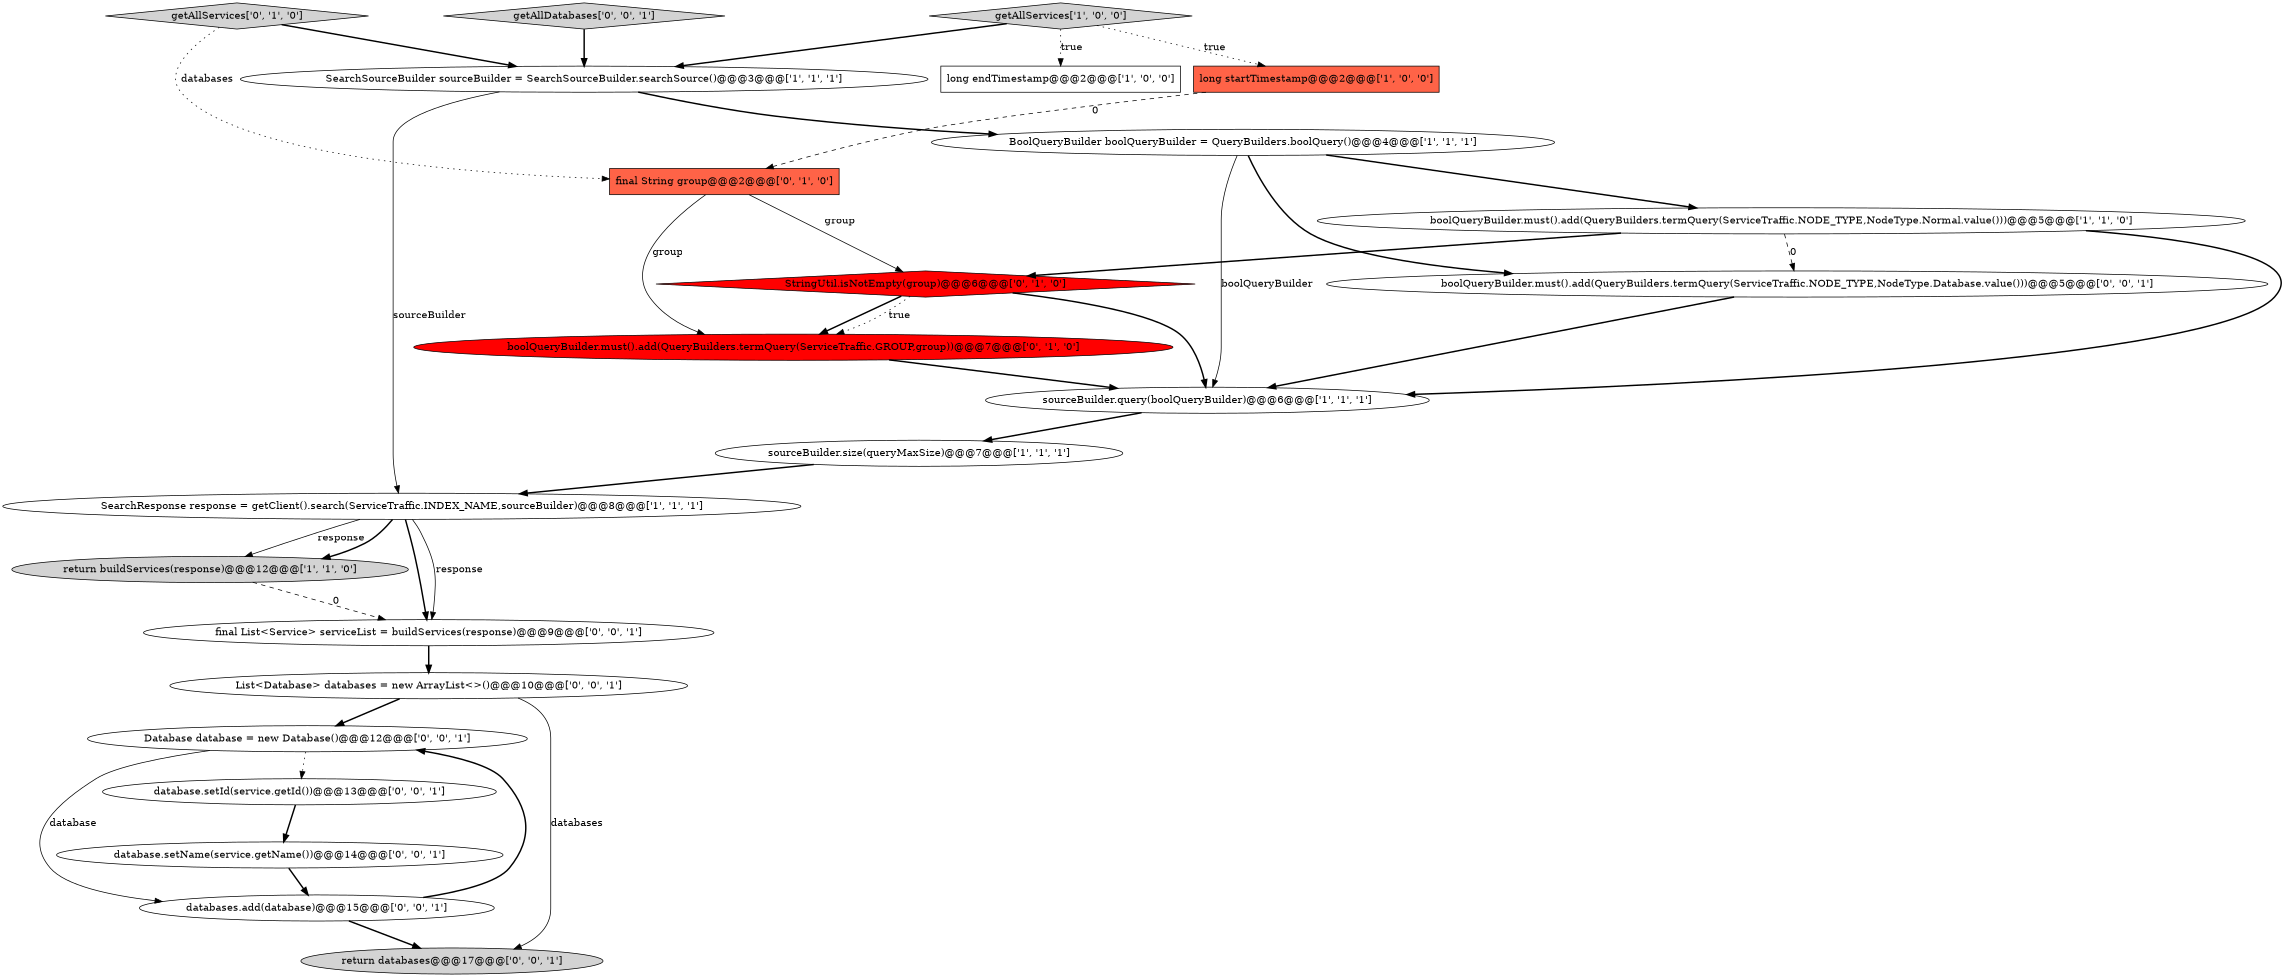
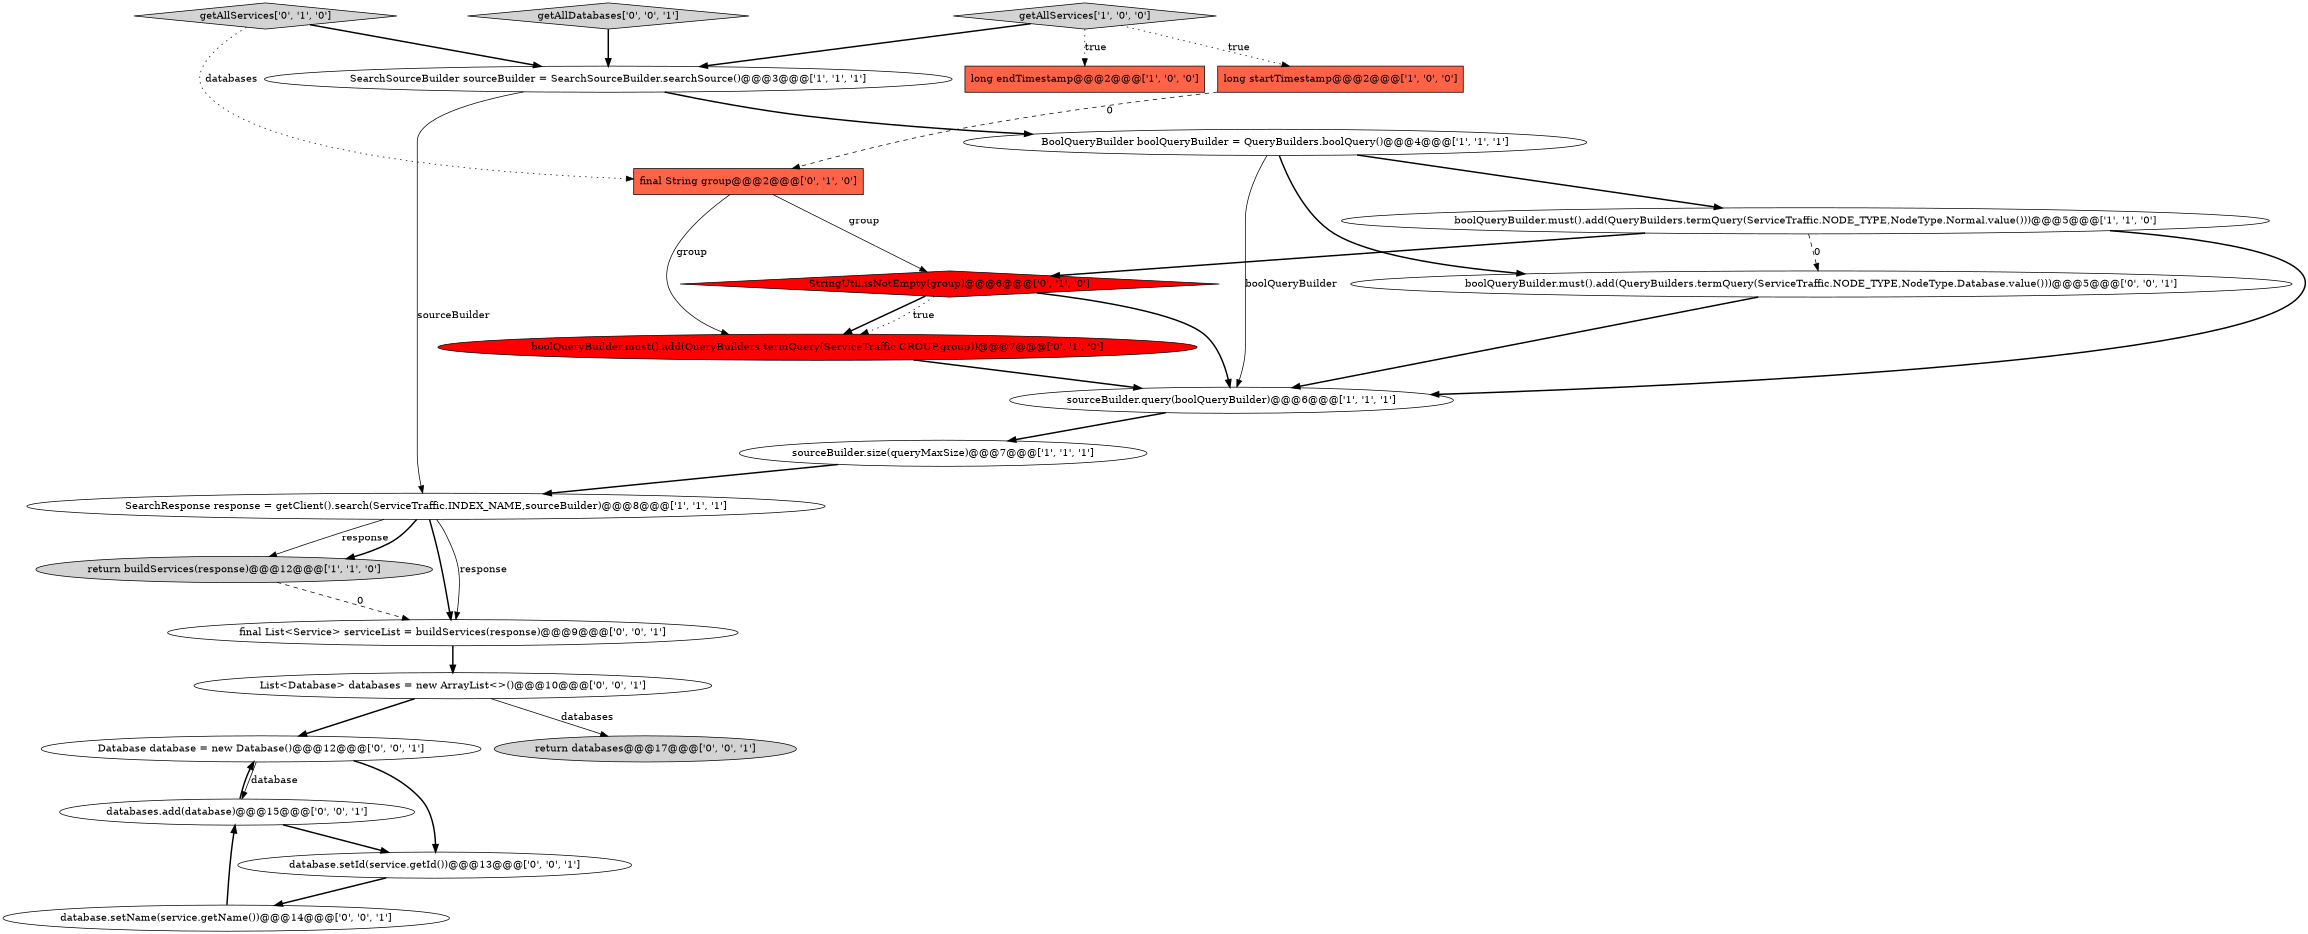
  digraph {
    node [fillcolor=white shape=ellipse style=filled]
    edge [style=bold]
    n1 [fillcolor=tomato label="final String group@@@2@@@['0', '1', '0']" shape=box]
    n2 [fillcolor=red label="StringUtil.isNotEmpty(group)@@@6@@@['0', '1', '0']" shape=diamond]
    n3 [fillcolor=red label="boolQueryBuilder.must().add(QueryBuilders.termQuery(ServiceTraffic.GROUP,group))@@@7@@@['0', '1', '0']"]
    n4 [label="sourceBuilder.query(boolQueryBuilder)@@@6@@@['1', '1', '1']"]
    n5 [fillcolor=lightgray label="getAllDatabases['0', '0', '1']" shape=diamond]
    n6 [label="SearchSourceBuilder sourceBuilder = SearchSourceBuilder.searchSource()@@@3@@@['1', '1', '1']"]
    n7 [label="SearchResponse response = getClient().search(ServiceTraffic.INDEX_NAME,sourceBuilder)@@@8@@@['1', '1', '1']"]
    n8 [label="BoolQueryBuilder boolQueryBuilder = QueryBuilders.boolQuery()@@@4@@@['1', '1', '1']"]
    n9 [fillcolor=lightgray label="return buildServices(response)@@@12@@@['1', '1', '0']"]
    n10 [label="final List<Service> serviceList = buildServices(response)@@@9@@@['0', '0', '1']"]
    n11 [label="List<Database> databases = new ArrayList<>()@@@10@@@['0', '0', '1']"]
    n12 [label="Database database = new Database()@@@12@@@['0', '0', '1']"]
    n13 [fillcolor=lightgray label="return databases@@@17@@@['0', '0', '1']"]
    n14 [label="databases.add(database)@@@15@@@['0', '0', '1']"]
    n15 [label="database.setId(service.getId())@@@13@@@['0', '0', '1']"]
    n16 [label="sourceBuilder.size(queryMaxSize)@@@7@@@['1', '1', '1']"]
    n17 [label="boolQueryBuilder.must().add(QueryBuilders.termQuery(ServiceTraffic.NODE_TYPE,NodeType.Normal.value()))@@@5@@@['1', '1', '0']"]
    n18 [label="boolQueryBuilder.must().add(QueryBuilders.termQuery(ServiceTraffic.NODE_TYPE,NodeType.Database.value()))@@@5@@@['0', '0', '1']"]
    n19 [fillcolor=lightgray label="getAllServices['0', '1', '0']" shape=diamond]
-   n20 [label="long endTimestamp@@@2@@@['1', '0', '0']" shape=box]
+   n20 [fillcolor=tomato label="long endTimestamp@@@2@@@['1', '0', '0']" shape=box]
    n21 [fillcolor=tomato label="long startTimestamp@@@2@@@['1', '0', '0']" shape=box]
    n22 [label="database.setName(service.getName())@@@14@@@['0', '0', '1']"]
    n23 [fillcolor=lightgray label="getAllServices['1', '0', '0']" shape=diamond]
    n1 -> n2 [label=group style=solid]
    n1 -> n3 [label=group style=solid]
    n2 -> n3
    n2 -> n3 [label=true style=dotted]
    n2 -> n4
    n3 -> n4
    n4 -> n16
    n5 -> n6
    n6 -> n7 [label=sourceBuilder style=solid]
    n6 -> n8
    n7 -> n9 [label=response style=solid]
    n7 -> n9
    n7 -> n10
    n7 -> n10 [label=response style=solid]
    n8 -> n4 [label=boolQueryBuilder style=solid]
    n8 -> n17
    n8 -> n18
    n9 -> n10 [label=0 style=dashed]
    n10 -> n11
    n11 -> n12
    n11 -> n13 [label=databases style=solid]
    n12 -> n14 [label=database style=solid]
-   n12 -> n15 [style=dotted]
+   n12 -> n15
    n14 -> n12
-   n14 -> n13
+   n14 -> n15
    n15 -> n22
    n16 -> n7
    n17 -> n2
    n17 -> n4
    n17 -> n18 [label=0 style=dashed]
    n18 -> n4
    n19 -> n1 [label=databases style=dotted]
    n19 -> n6
    n21 -> n1 [label=0 style=dashed]
    n22 -> n14
    n23 -> n6
    n23 -> n20 [label=true style=dotted]
    n23 -> n21 [label=true style=dotted]
  }
